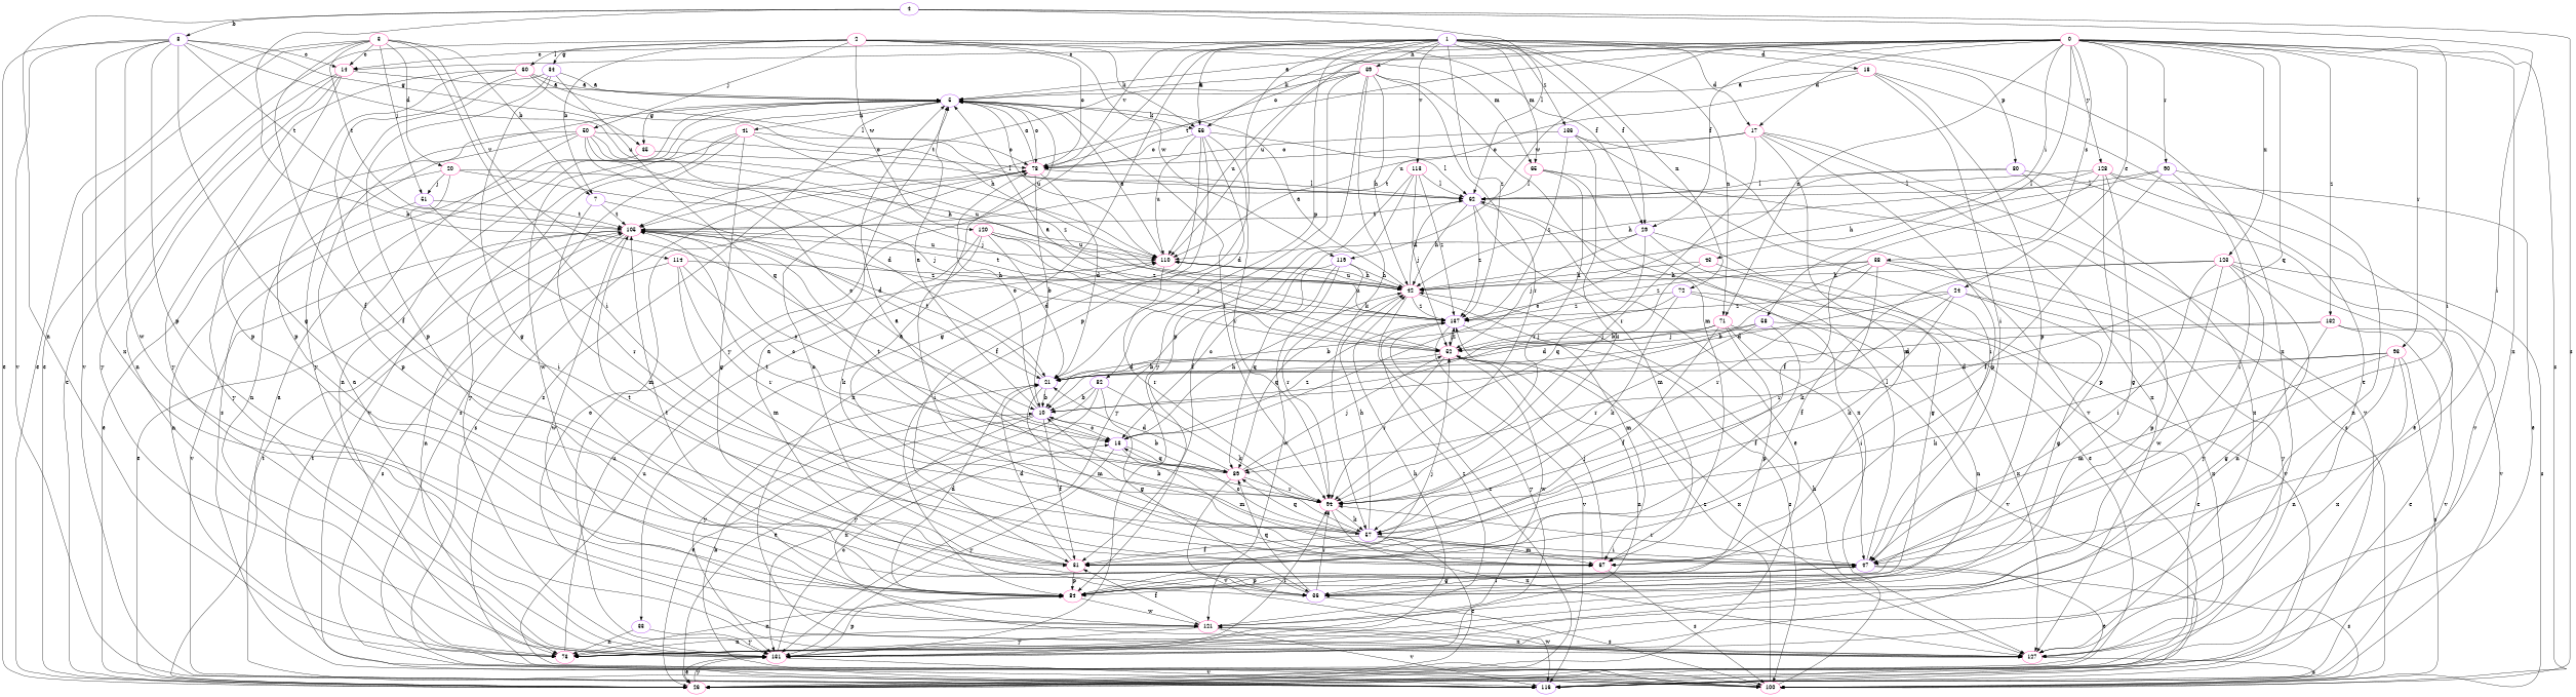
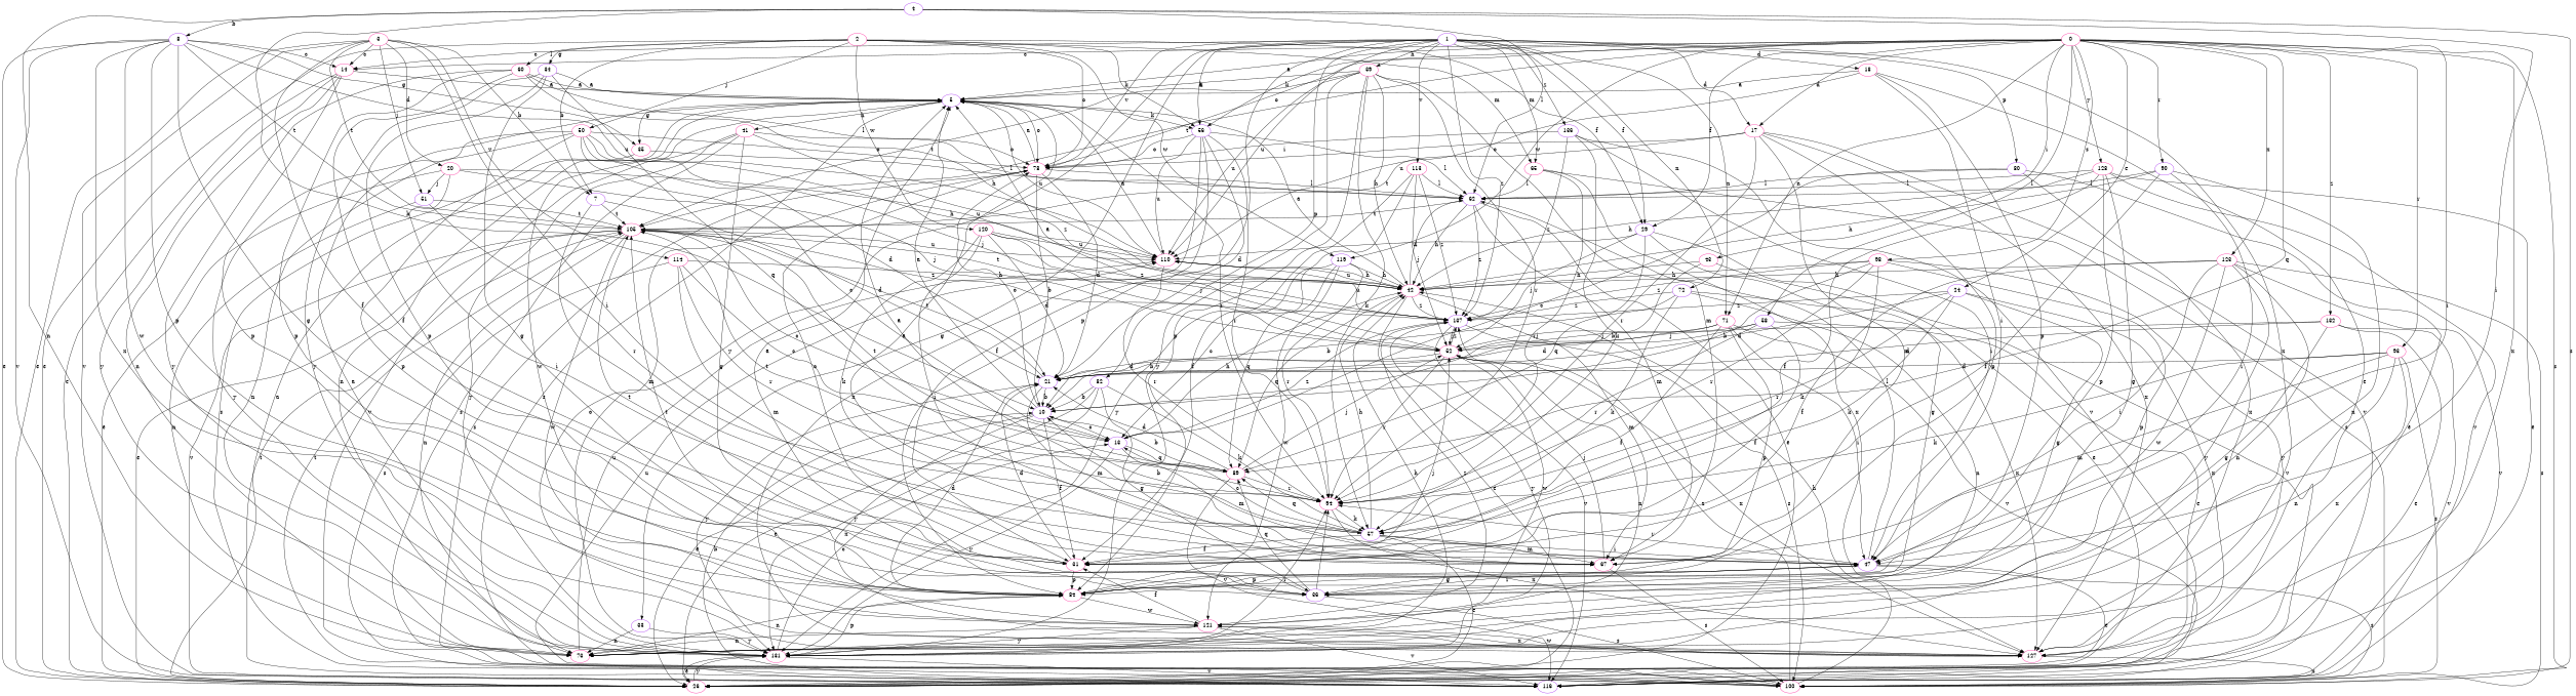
  strict digraph {
    node [color=deeppink]
    5 [color=purple]
    0
    14
    17
    24 [color=purple]
    29 [color=purple]
    43
    47 [color=purple]
    56 [color=purple]
    58 [color=purple]
    71
    78
    89
    90 [color=purple]
    93
-   98 [label=38]
+   98
    100
    105
    119 [color=purple]
    123
    127
    128
    132
    110
    73
    35
    41
    94
    121
    84
    131
    26
    116 [color=purple]
    67
    137 [color=purple]
    21 [color=purple]
    36 [color=purple]
    57 [color=purple]
    52
    10 [color=purple]
    42
    62 [color=purple]
    31
    n44 [color=purple label=13]
    1 [color=purple]
    18
    33 [color=purple]
    39
    65
    72 [color=purple]
    80 [color=purple]
    82 [color=purple]
    113
    136 [color=purple]
    114
    2
    7 [color=purple]
    34 [color=purple]
    50
    n60 [label=60]
    120
    3
    20
    51 [color=purple]
    4 [color=purple]
    8 [color=purple]
    5 -> 56 [label=k]
    5 -> 78 [label=o]
    5 -> 100 [label=s]
    5 -> 110 [label=u]
    5 -> 73 [label=n]
    5 -> 35 [label=g]
    5 -> 41 [label=h]
    5 -> 94 [label=r]
    5 -> 121 [label=w]
    0 -> 5 [label=a]
    0 -> 14 [label=c]
    0 -> 17 [label=d]
    0 -> 24 [label=e]
    0 -> 29 [label=f]
    0 -> 43 [label=i]
    0 -> 47 [label=i]
    0 -> 56 [label=k]
    0 -> 58 [label=l]
    0 -> 71 [label=n]
    0 -> 78 [label=o]
    0 -> 89 [label=q]
    0 -> 90 [label=r]
    0 -> 93 [label=r]
    0 -> 98 [label=s]
    0 -> 100 [label=s]
    0 -> 105 [label=t]
    0 -> 119 [label=w]
    0 -> 123 [label=x]
    0 -> 127 [label=x]
    0 -> 128 [label=y]
    0 -> 132 [label=z]
    14 -> 5 [label=a]
    14 -> 73 [label=n]
    14 -> 84 [label=p]
    14 -> 131 [label=y]
    14 -> 26 [label=e]
    17 -> 78 [label=o]
    17 -> 105 [label=t]
    17 -> 127 [label=x]
    17 -> 94 [label=r]
    17 -> 84 [label=p]
    17 -> 116 [label=v]
    17 -> 67 [label=m]
    24 -> 127 [label=x]
    24 -> 94 [label=r]
    24 -> 137 [label=z]
    24 -> 21 [label=d]
    24 -> 36 [label=g]
    24 -> 57 [label=k]
    29 -> 89 [label=q]
    29 -> 110 [label=u]
    29 -> 26 [label=e]
    29 -> 36 [label=g]
    29 -> 52 [label=j]
    43 -> 116 [label=v]
    43 -> 10 [label=b]
    43 -> 42 [label=h]
    47 -> 100 [label=s]
    47 -> 94 [label=r]
    47 -> 84 [label=p]
    47 -> 26 [label=e]
    47 -> 36 [label=g]
    47 -> 62 [label=l]
    56 -> 78 [label=o]
    56 -> 127 [label=x]
    56 -> 110 [label=u]
    56 -> 94 [label=r]
    56 -> 21 [label=d]
    56 -> 62 [label=l]
    56 -> 31 [label=f]
    58 -> 94 [label=r]
    58 -> 26 [label=e]
    58 -> 21 [label=d]
    58 -> 52 [label=j]
    58 -> 31 [label=f]
    71 -> 47 [label=i]
    71 -> 84 [label=p]
    71 -> 116 [label=v]
    71 -> 52 [label=j]
    71 -> 10 [label=b]
    71 -> 31 [label=f]
    78 -> 5 [label=a]
    78 -> 100 [label=s]
    78 -> 21 [label=d]
    78 -> 10 [label=b]
    78 -> 62 [label=l]
    89 -> 105 [label=t]
    89 -> 94 [label=r]
    89 -> 116 [label=v]
    89 -> 21 [label=d]
    89 -> 52 [label=j]
    89 -> 10 [label=b]
    90 -> 47 [label=i]
    90 -> 73 [label=n]
    90 -> 42 [label=h]
    90 -> 62 [label=l]
    90 -> 31 [label=f]
    93 -> 100 [label=s]
    93 -> 127 [label=x]
    93 -> 73 [label=n]
    93 -> 67 [label=m]
    93 -> 21 [label=d]
    93 -> 57 [label=k]
    98 -> 94 [label=r]
    98 -> 84 [label=p]
    98 -> 131 [label=y]
    98 -> 137 [label=z]
    98 -> 57 [label=k]
    98 -> 10 [label=b]
    98 -> 42 [label=h]
    100 -> 105 [label=t]
    100 -> 110 [label=u]
    100 -> 137 [label=z]
    100 -> 42 [label=h]
    105 -> 110 [label=u]
    105 -> 73 [label=n]
    105 -> 121 [label=w]
    105 -> 26 [label=e]
    105 -> 116 [label=v]
    105 -> 137 [label=z]
    105 -> n44 [label=c]
    119 -> 89 [label=q]
    119 -> 94 [label=r]
    119 -> 121 [label=w]
    119 -> 42 [label=h]
    119 -> n44 [label=c]
    123 -> 47 [label=i]
    123 -> 100 [label=s]
    123 -> 73 [label=n]
    123 -> 121 [label=w]
    123 -> 131 [label=y]
    123 -> 116 [label=v]
    123 -> 42 [label=h]
    123 -> 31 [label=f]
    127 -> 78 [label=o]
    127 -> 100 [label=s]
    127 -> 121 [label=w]
    128 -> 84 [label=p]
    128 -> 26 [label=e]
    128 -> 116 [label=v]
    128 -> 36 [label=g]
    128 -> 42 [label=h]
    128 -> 62 [label=l]
    128 -> 31 [label=f]
    132 -> 26 [label=e]
    132 -> 116 [label=v]
    132 -> 21 [label=d]
    132 -> 36 [label=g]
    132 -> 52 [label=j]
    110 -> 5 [label=a]
    110 -> 94 [label=r]
    110 -> 42 [label=h]
    73 -> 110 [label=u]
    35 -> 100 [label=s]
    35 -> 62 [label=l]
    41 -> 78 [label=o]
    41 -> 100 [label=s]
    41 -> 131 [label=y]
    41 -> 116 [label=v]
    41 -> 137 [label=z]
    41 -> 36 [label=g]
    94 -> 105 [label=t]
    94 -> 127 [label=x]
    94 -> 57 [label=k]
    121 -> 127 [label=x]
    121 -> 73 [label=n]
    121 -> 131 [label=y]
    121 -> 116 [label=v]
    121 -> 137 [label=z]
    121 -> 31 [label=f]
    84 -> 73 [label=n]
    84 -> 121 [label=w]
    84 -> 21 [label=d]
    84 -> 52 [label=j]
    131 -> 5 [label=a]
    131 -> 94 [label=r]
    131 -> 84 [label=p]
    131 -> 26 [label=e]
    131 -> 116 [label=v]
    131 -> 42 [label=h]
    131 -> n44 [label=c]
    26 -> 5 [label=a]
    26 -> 131 [label=y]
    116 -> 105 [label=t]
    116 -> 10 [label=b]
    67 -> 5 [label=a]
    67 -> 100 [label=s]
    67 -> 52 [label=j]
    137 -> 100 [label=s]
    137 -> 110 [label=u]
    137 -> 131 [label=y]
    137 -> 116 [label=v]
    137 -> 52 [label=j]
    21 -> 105 [label=t]
    21 -> 131 [label=y]
    21 -> 67 [label=m]
    21 -> 10 [label=b]
    36 -> 5 [label=a]
    36 -> 47 [label=i]
    36 -> 89 [label=q]
    36 -> 100 [label=s]
    36 -> 105 [label=t]
    36 -> 94 [label=r]
    57 -> 5 [label=a]
    57 -> 47 [label=i]
    57 -> 89 [label=q]
    57 -> 26 [label=e]
    57 -> 67 [label=m]
    57 -> 10 [label=b]
    57 -> 42 [label=h]
    57 -> 31 [label=f]
    57 -> n44 [label=c]
    52 -> 5 [label=a]
    52 -> 127 [label=x]
    52 -> 73 [label=n]
    52 -> 94 [label=r]
    52 -> 121 [label=w]
    52 -> 137 [label=z]
    52 -> 21 [label=d]
    10 -> 5 [label=a]
    10 -> 78 [label=o]
    10 -> 127 [label=x]
    10 -> 26 [label=e]
    10 -> 31 [label=f]
    10 -> n44 [label=c]
    42 -> 5 [label=a]
    42 -> 89 [label=q]
    42 -> 105 [label=t]
    42 -> 110 [label=u]
    42 -> 26 [label=e]
    42 -> 67 [label=m]
    42 -> 137 [label=z]
    42 -> 62 [label=l]
    62 -> 105 [label=t]
    62 -> 26 [label=e]
    62 -> 67 [label=m]
    62 -> 137 [label=z]
    62 -> 42 [label=h]
    31 -> 78 [label=o]
    31 -> 105 [label=t]
    31 -> 84 [label=p]
    31 -> 21 [label=d]
    n44 -> 89 [label=q]
    n44 -> 131 [label=y]
    n44 -> 67 [label=m]
    n44 -> 137 [label=z]
    n44 -> 42 [label=h]
    1 -> 14 [label=c]
    1 -> 17 [label=d]
    1 -> 29 [label=f]
    1 -> 56 [label=k]
    1 -> 71 [label=n]
    1 -> 78 [label=v]
    1 -> 127 [label=x]
    1 -> 110 [label=u]
    1 -> 84 [label=p]
    1 -> 131 [label=y]
    1 -> 137 [label=z]
    1 -> 18 [label=d]
    1 -> 33 [label=g]
    1 -> 39 [label=h]
    1 -> 65 [label=m]
    1 -> 72 [label=n]
    1 -> 80 [label=p]
    1 -> 82 [label=p]
    1 -> 113 [label=v]
    1 -> 136 [label=z]
    18 -> 5 [label=a]
    18 -> 47 [label=i]
    18 -> 110 [label=u]
    18 -> 84 [label=p]
    18 -> 26 [label=e]
    33 -> 73 [label=n]
    33 -> 131 [label=y]
    39 -> 5 [label=a]
    39 -> 105 [label=t]
    39 -> 110 [label=u]
    39 -> 94 [label=r]
    39 -> 84 [label=p]
    39 -> 131 [label=y]
    39 -> 67 [label=m]
    39 -> 57 [label=k]
    39 -> 42 [label=h]
    65 -> 100 [label=s]
    65 -> 127 [label=x]
    65 -> 94 [label=r]
    65 -> 62 [label=l]
    72 -> 127 [label=x]
    72 -> 73 [label=n]
    72 -> 137 [label=z]
    72 -> 57 [label=k]
    72 -> 10 [label=b]
    80 -> 127 [label=x]
    80 -> 26 [label=e]
    80 -> 62 [label=l]
    80 -> n44 [label=c]
    82 -> 131 [label=y]
    82 -> 26 [label=e]
    82 -> 36 [label=g]
    82 -> 57 [label=k]
    82 -> 10 [label=b]
    113 -> 131 [label=y]
    113 -> 137 [label=z]
    113 -> 52 [label=j]
    113 -> 62 [label=l]
    113 -> 31 [label=f]
    136 -> 47 [label=i]
-   136 -> 78 [label=o]
+   136 -> 78 [label=i]
    136 -> 116 [label=v]
    136 -> 137 [label=z]
    136 -> 57 [label=k]
    114 -> 100 [label=s]
    114 -> 94 [label=r]
    114 -> 67 [label=m]
    114 -> 42 [label=h]
    114 -> n44 [label=c]
    2 -> 29 [label=f]
    2 -> 56 [label=k]
    2 -> 78 [label=o]
    2 -> 119 [label=w]
    2 -> 26 [label=e]
    2 -> 65 [label=m]
    2 -> 7 [label=b]
    2 -> 34 [label=g]
    2 -> 50 [label=j]
    2 -> n60 [label=l]
    2 -> 120 [label=w]
    7 -> 105 [label=t]
    7 -> 67 [label=m]
    7 -> 21 [label=d]
    34 -> 5 [label=a]
    34 -> 89 [label=q]
    34 -> 84 [label=p]
    34 -> 131 [label=y]
    34 -> 36 [label=g]
    50 -> 78 [label=o]
    50 -> 73 [label=n]
    50 -> 84 [label=p]
    50 -> 131 [label=y]
    50 -> 21 [label=d]
    50 -> 52 [label=j]
    50 -> 42 [label=h]
    50 -> n44 [label=c]
    n60 -> 5 [label=a]
    n60 -> 84 [label=p]
    n60 -> 131 [label=y]
    n60 -> 42 [label=h]
    n60 -> 62 [label=l]
    n60 -> 31 [label=f]
    120 -> 47 [label=i]
    120 -> 110 [label=u]
    120 -> 137 [label=z]
    120 -> 21 [label=d]
    120 -> 57 [label=k]
    120 -> 52 [label=j]
    3 -> 14 [label=c]
    3 -> 47 [label=i]
    3 -> 105 [label=t]
    3 -> 26 [label=e]
    3 -> 116 [label=v]
    3 -> 31 [label=f]
    3 -> 114 [label=v]
    3 -> 7 [label=b]
    3 -> 20 [label=d]
    3 -> 51 [label=j]
    20 -> 47 [label=i]
    20 -> 110 [label=u]
    20 -> 26 [label=e]
    20 -> 52 [label=j]
    20 -> 51 [label=j]
    51 -> 105 [label=t]
    51 -> 73 [label=n]
    51 -> 94 [label=r]
    4 -> 47 [label=i]
    4 -> 100 [label=s]
    4 -> 73 [label=n]
    4 -> 10 [label=b]
    4 -> 62 [label=l]
    4 -> 8 [label=b]
    8 -> 14 [label=c]
    8 -> 105 [label=t]
    8 -> 127 [label=x]
    8 -> 110 [label=u]
    8 -> 35 [label=g]
    8 -> 121 [label=w]
    8 -> 84 [label=p]
    8 -> 26 [label=e]
    8 -> 116 [label=v]
    8 -> 36 [label=g]
  }
